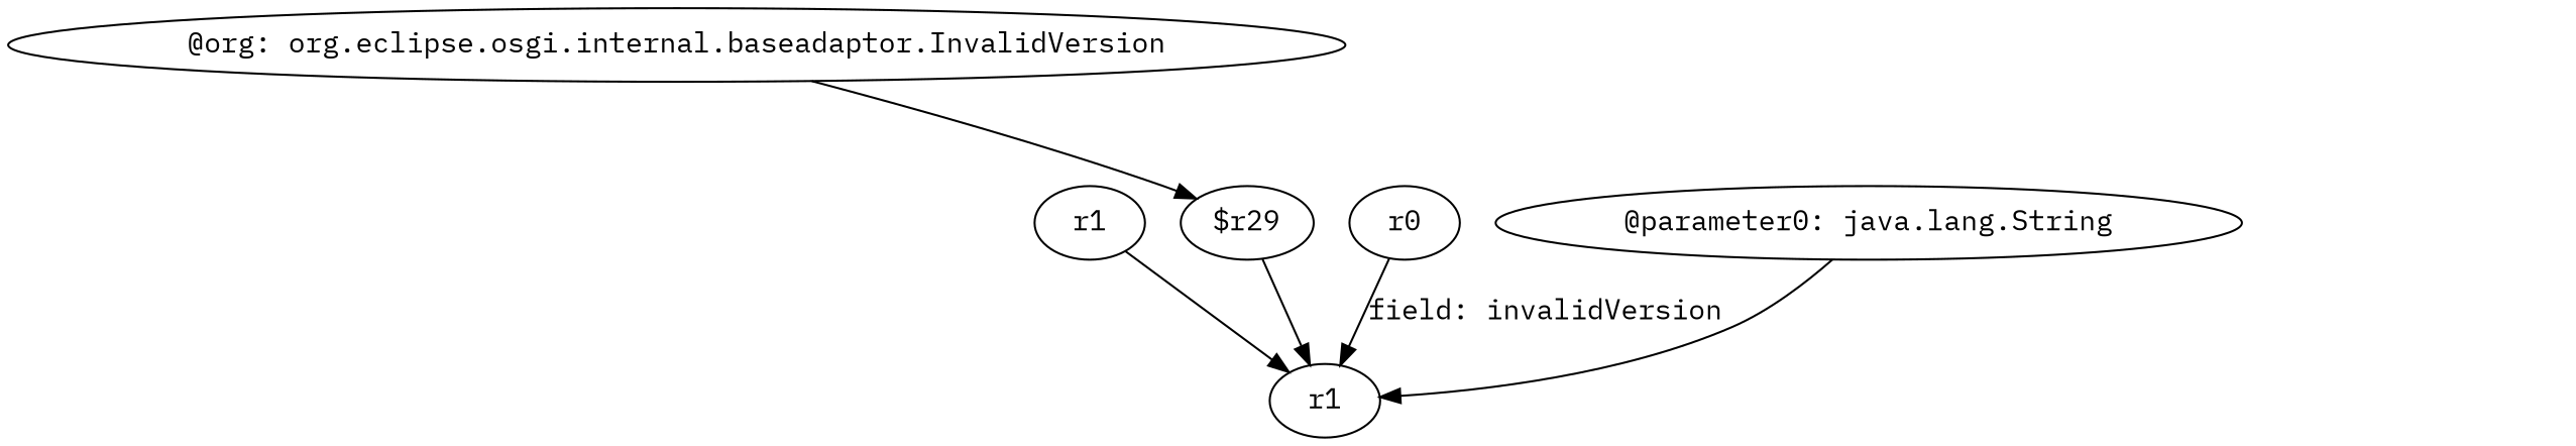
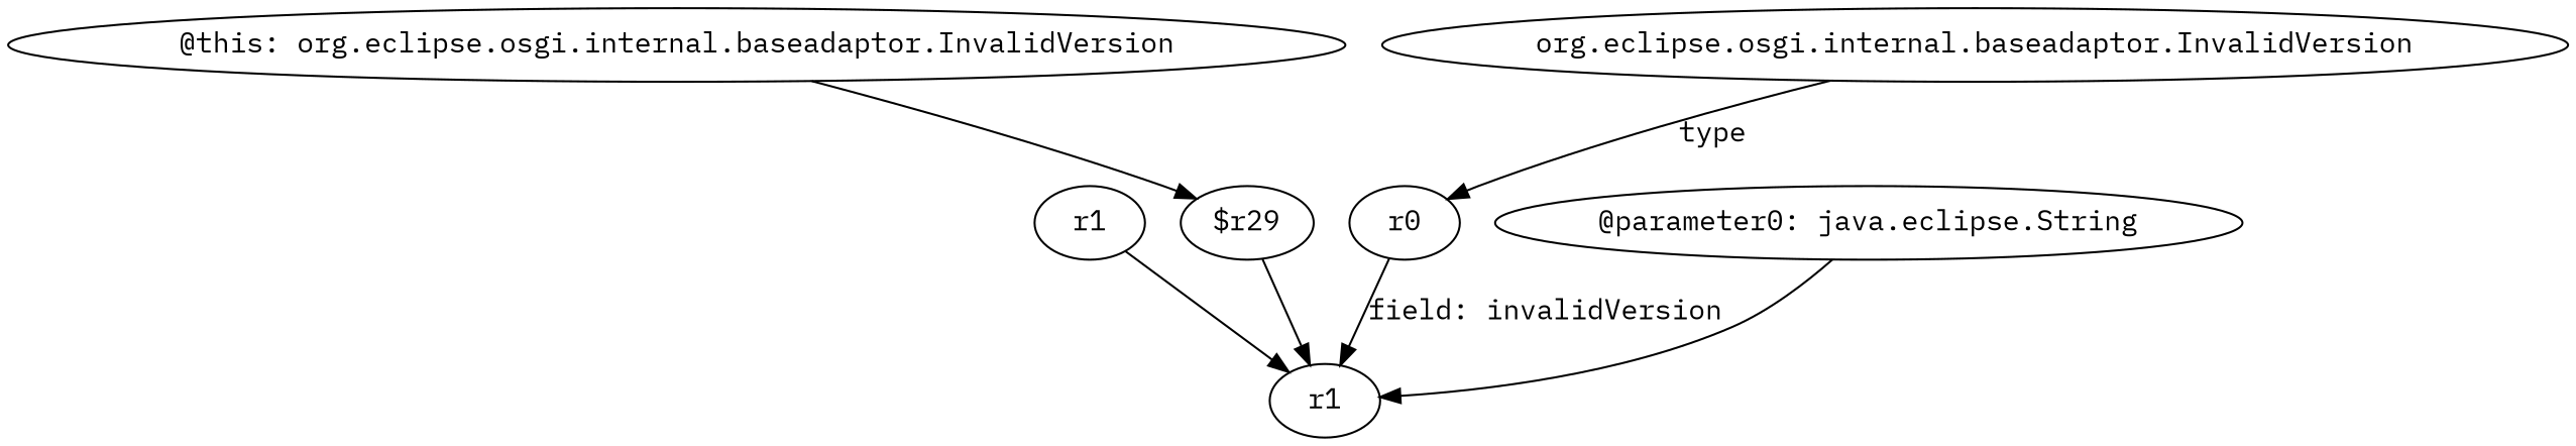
  digraph {
    fontname="IBM Plex Mono"
    node [fontname="IBM Plex Mono"]
    edge [fontname="IBM Plex Mono"]
    n1 [label=r1]
    n2 [label=r1]
-   n3 [label="@org: org.eclipse.osgi.internal.baseadaptor.InvalidVersion"]
+   n3 [label="@this: org.eclipse.osgi.internal.baseadaptor.InvalidVersion"]
    n4 [label="$r29"]
    n5 [label=r0]
-   n7 [label="@parameter0: java.lang.String"]
+   n6 [label="org.eclipse.osgi.internal.baseadaptor.InvalidVersion"]
+   n7 [label="@parameter0: java.eclipse.String"]
    n1 -> n2
    n3 -> n4
    n4 -> n2
    n5 -> n2 [label="field: invalidVersion"]
+   n6 -> n5 [label=type]
    n7 -> n2
  }
